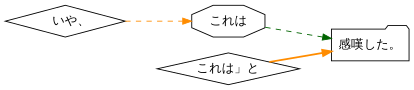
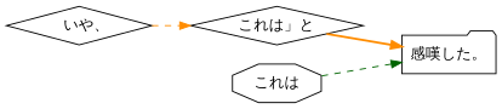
  digraph {
    rankdir=LR
    node [shape=diamond]
    edge [color=darkorange style=dashed]
    n1 [label="　いや、"]
    n2 [label="これは」と"]
    n3 [label="感嘆した。" shape=folder]
    n4 [label="これは" shape=octagon]
-   n1 -> n4
+   n1 -> n2
    n2 -> n3 [style=bold]
    n4 -> n3 [color=darkgreen]
  }
